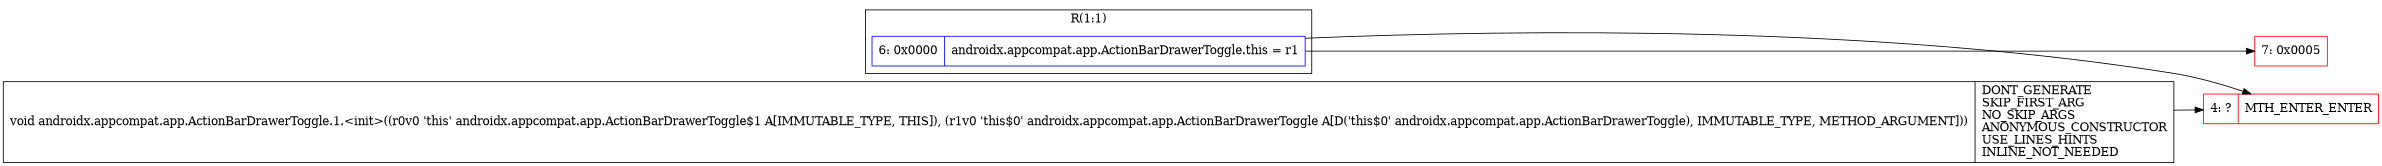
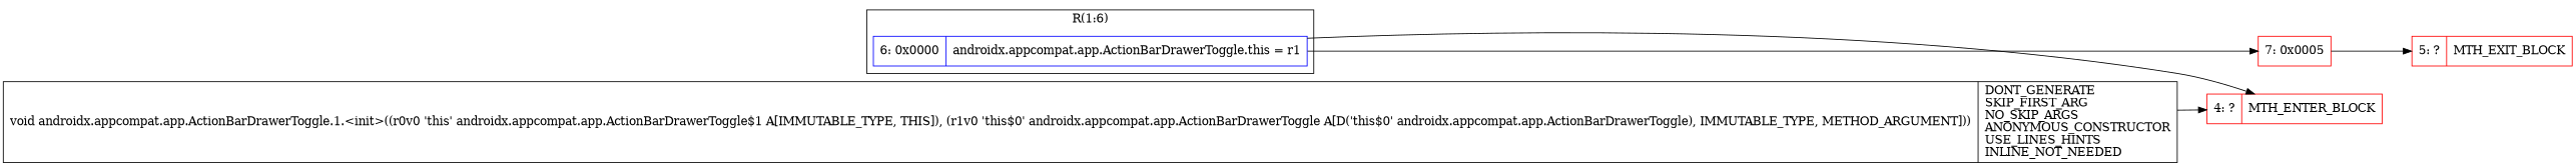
  digraph {
    rankdir=LR
    node [color=red shape=record]
    n1 [color=blue label="{6\:\ 0x0000|androidx.appcompat.app.ActionBarDrawerToggle.this = r1\l}"]
    n2 [label="{7\:\ 0x0005}"]
-   n3 [label="{4\:\ ?|MTH_ENTER_ENTER\l}"]
+   n3 [label="{4\:\ ?|MTH_ENTER_BLOCK\l}"]
+   n4 [label="{5\:\ ?|MTH_EXIT_BLOCK\l}"]
    n5 [label="{void androidx.appcompat.app.ActionBarDrawerToggle.1.\<init\>((r0v0 'this' androidx.appcompat.app.ActionBarDrawerToggle$1 A[IMMUTABLE_TYPE, THIS]), (r1v0 'this$0' androidx.appcompat.app.ActionBarDrawerToggle A[D('this$0' androidx.appcompat.app.ActionBarDrawerToggle), IMMUTABLE_TYPE, METHOD_ARGUMENT]))  | DONT_GENERATE\lSKIP_FIRST_ARG\lNO_SKIP_ARGS\lANONYMOUS_CONSTRUCTOR\lUSE_LINES_HINTS\lINLINE_NOT_NEEDED\l}" color=""]
    subgraph cluster_1 {
-     label="R(1:1)"
+     label="R(1:6)"
      n1
    }
    n1 -> n2
    n1 -> n3
+   n2 -> n4
    n5 -> n3
  }
